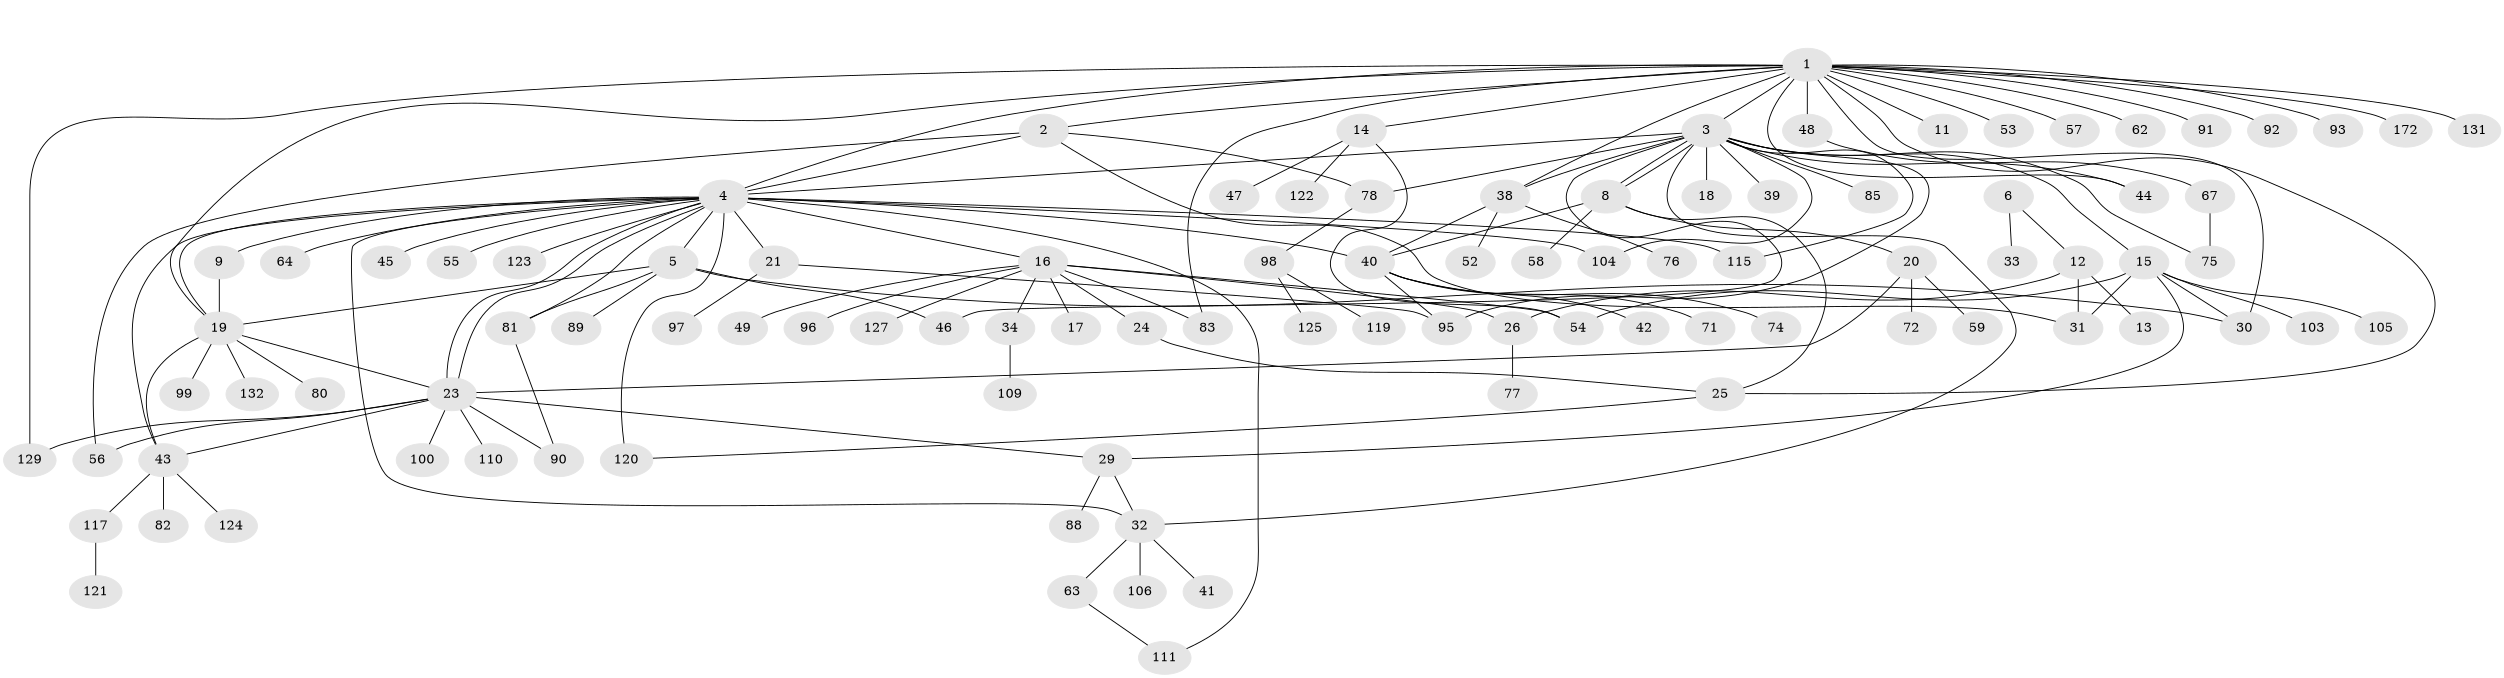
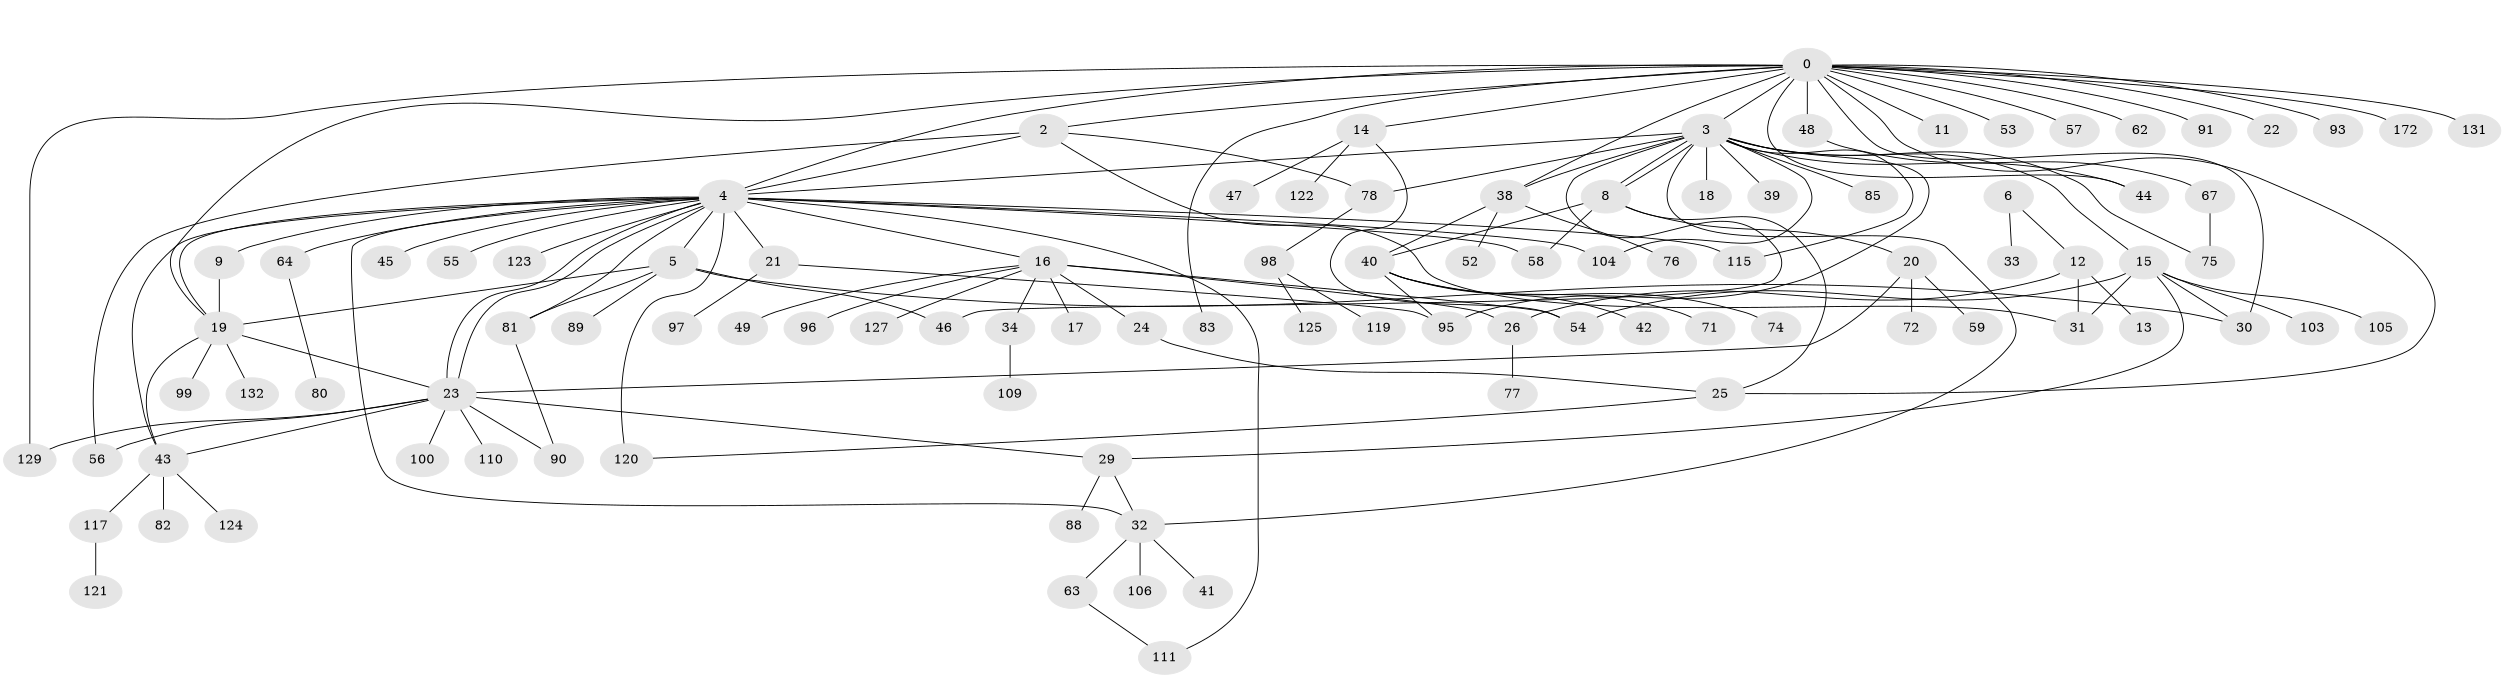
  graph {
    node [color=gray90 style=filled]
-   1 [super="+22"]
+   1 [super="+22" label=0]
    2 [super="+68"]
    3 [super="+7"]
    4 [super="+79"]
    11
    14 [super="+50"]
    19 [super="+27"]
    25 [super="+28"]
    30 [super="+65"]
    38 [super="+87"]
    44 [super="+73"]
    48 [super="+113"]
    53
    57
    62
    83
    91
-   92
+   92 [label=22]
    93
    n20 [label=172 super="+107"]
    129
    131
    31 [super="+116"]
    56
    78 [super="+118"]
    8 [super="+51"]
    15 [super="+37"]
    18
    32 [super="+114"]
    39
    46 [super="+112"]
    75 [super="+84"]
    85
    95
    104
    115
    5 [super="+10"]
    9
    16 [super="+86"]
    21 [super="+130"]
    23 [super="+36"]
    40 [super="+101"]
    43 [super="+69"]
    45
    55 [super="+60"]
    64
    81 [super="+108"]
    111
    120 [super="+126"]
    123
    47
    54 [super="+128"]
    122
    80
    99
    132
    52
    76
    67
    98
    6 [super="+61"]
    12
    33
    20 [super="+133"]
    58 [super="+94"]
    29 [super="+70"]
    103
    105
    41
    63
    106
    89
    26 [super="+35"]
    17
    24 [super="+66"]
    34
    49
    96
    127
    97
    90
    100
    110
    42
    71
    74
    82
    117
    124
    13
    59
    72
    77
    88
    109
    121
    119
    125
    1 -- 2
    1 -- 3
    1 -- 4 [weight=3]
    1 -- 11
    1 -- 14
    1 -- 19
    1 -- 25
    1 -- 30
    1 -- 38 [weight=2]
    1 -- 44
    1 -- 48
    1 -- 53
    1 -- 57
    1 -- 62
    1 -- 83
    1 -- 91
    1 -- 92
    1 -- 93 [weight=2]
    1 -- n20
    1 -- 129
    1 -- 131
    2 -- 4 [weight=2]
    2 -- 31
    2 -- 56
    2 -- 78
    3 -- 4 [weight=2]
    3 -- 38
    3 -- 44
    3 -- 78
    3 -- 8
    3 -- 8
    3 -- 15
    3 -- 18
    3 -- 32
    3 -- 39
    3 -- 46
    3 -- 75
    3 -- 85
    3 -- 95
    3 -- 104
    3 -- 115
    4 -- 19
    4 -- 32
    4 -- 104
    4 -- 115
    4 -- 5
    4 -- 9
    4 -- 16
    4 -- 21
    4 -- 23
    4 -- 23
-   4 -- 40
+   4 -- 58
    4 -- 43
    4 -- 45
    4 -- 55
    4 -- 64
    4 -- 81
    4 -- 111
    4 -- 120 [weight=3]
    4 -- 123
    14 -- 47
    14 -- 54
    14 -- 122
    19 -- 23
    19 -- 43
-   19 -- 80
+   64 -- 80
    19 -- 99
    19 -- 132
    25 -- 120
    38 -- 40
    38 -- 52
    38 -- 76
    48 -- 67
    78 -- 98
    8 -- 25
    8 -- 40
    8 -- 20
    8 -- 58
    15 -- 30
    15 -- 31
    15 -- 54
    15 -- 29
    15 -- 103
    15 -- 105
    32 -- 41
    32 -- 63
    32 -- 106
    5 -- 19
    5 -- 30
    5 -- 46
    5 -- 81
    5 -- 89
    9 -- 19
-   16 -- 83
    16 -- 54
    16 -- 26
    16 -- 17
    16 -- 24
    16 -- 34
    16 -- 49
    16 -- 96
    16 -- 127
    21 -- 95
    21 -- 97
    23 -- 129
    23 -- 56
    23 -- 43
    23 -- 29
    23 -- 90
    23 -- 100
    23 -- 110
    40 -- 95
    40 -- 42
    40 -- 71
    40 -- 74
    43 -- 82
    43 -- 117
    43 -- 124
    81 -- 90
    67 -- 75
    98 -- 119
    98 -- 125
    6 -- 12
    6 -- 33
    12 -- 31
    12 -- 26
    12 -- 13
    20 -- 23
    20 -- 59
    20 -- 72
    29 -- 32
    29 -- 88
    63 -- 111
    26 -- 77
    24 -- 25
    34 -- 109
    117 -- 121
  }
